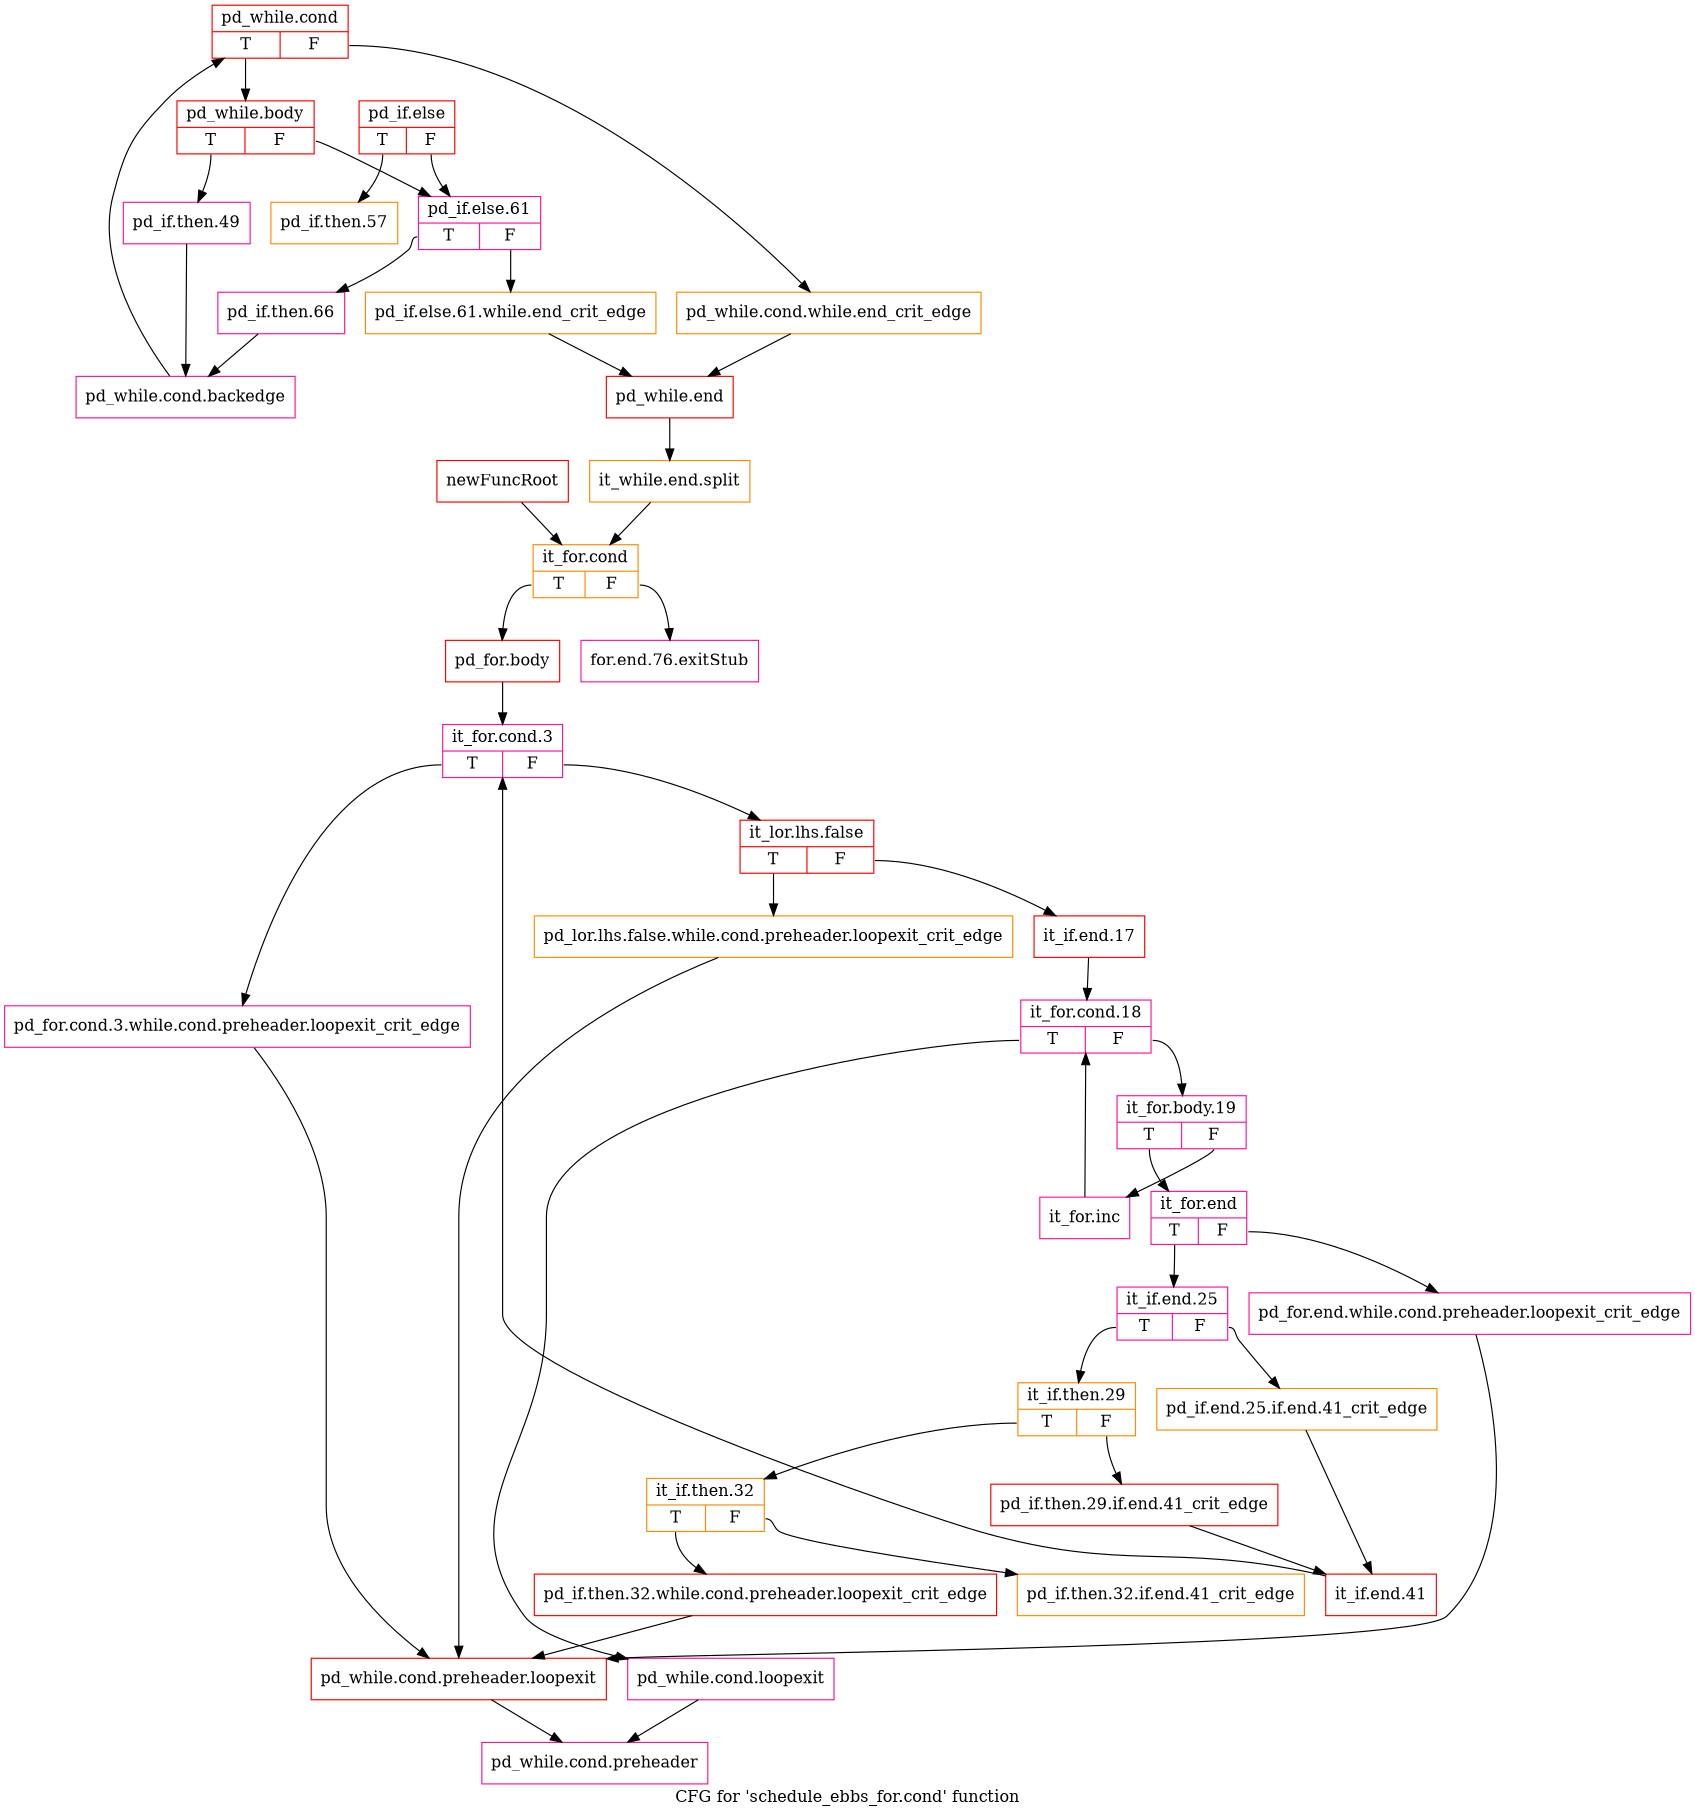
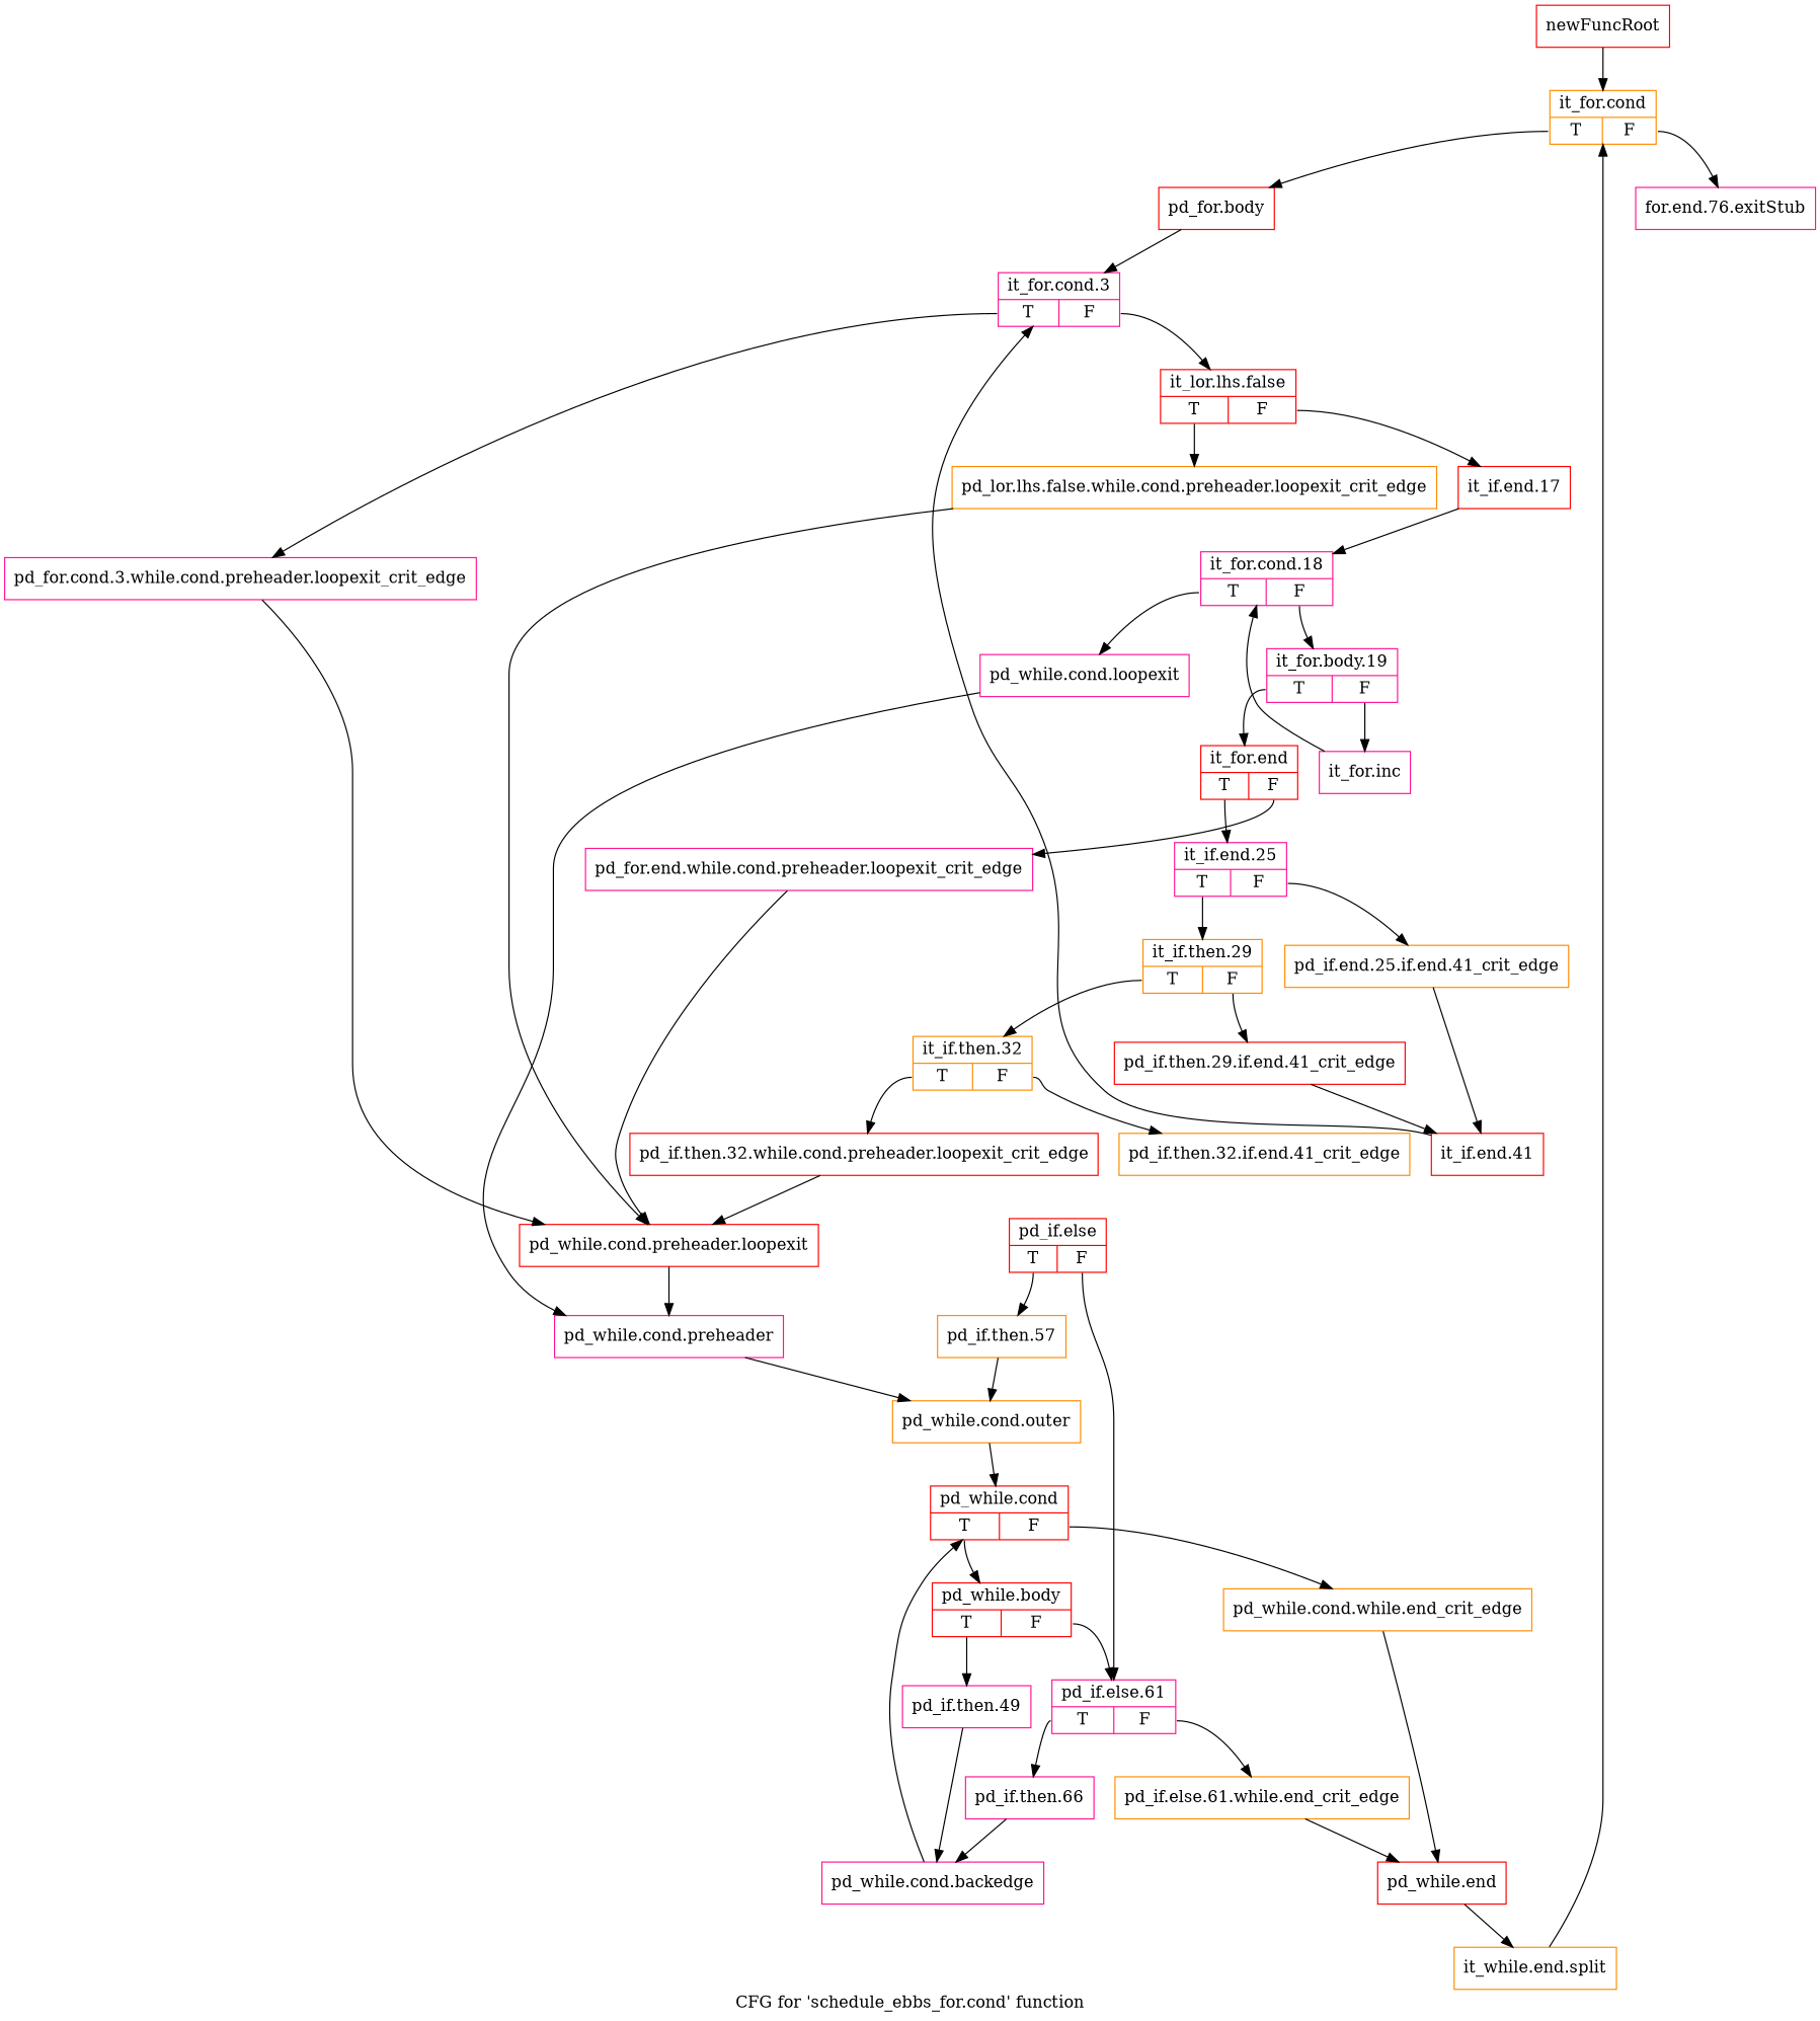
  digraph {
    label="CFG for 'schedule_ebbs_for.cond' function"
    node [color=deeppink shape=record]
    n1 [color=red label="{newFuncRoot}"]
    n2 [color=darkorange label="{it_for.cond|{<s0>T|<s1>F}}"]
    n3 [label="{for.end.76.exitStub}"]
    n4 [color=red label="{pd_for.body}"]
    n5 [label="{it_for.cond.3|{<s0>T|<s1>F}}"]
    n6 [label="{pd_for.cond.3.while.cond.preheader.loopexit_crit_edge}"]
    n7 [color=red label="{it_lor.lhs.false|{<s0>T|<s1>F}}"]
    n8 [color=red label="{pd_while.cond.preheader.loopexit}"]
    n9 [color=darkorange label="{pd_lor.lhs.false.while.cond.preheader.loopexit_crit_edge}"]
    n10 [color=red label="{it_if.end.17}"]
    n11 [label="{pd_while.cond.preheader}"]
    n12 [label="{it_for.cond.18|{<s0>T|<s1>F}}"]
    n13 [label="{pd_while.cond.loopexit}"]
    n14 [label="{it_for.body.19|{<s0>T|<s1>F}}"]
-   n15 [label="{it_for.end|{<s0>T|<s1>F}}"]
+   n15 [color=red label="{it_for.end|{<s0>T|<s1>F}}"]
    n16 [label="{it_for.inc}"]
+   n17 [color=darkorange label="{pd_while.cond.outer}"]
    n18 [label="{it_if.end.25|{<s0>T|<s1>F}}"]
    n19 [label="{pd_for.end.while.cond.preheader.loopexit_crit_edge}"]
    n20 [color=darkorange label="{it_if.then.29|{<s0>T|<s1>F}}"]
    n21 [color=darkorange label="{pd_if.end.25.if.end.41_crit_edge}"]
    n22 [color=darkorange label="{it_if.then.32|{<s0>T|<s1>F}}"]
    n23 [color=red label="{pd_if.then.29.if.end.41_crit_edge}"]
    n24 [color=red label="{it_if.end.41}"]
    n25 [color=red label="{pd_if.then.32.while.cond.preheader.loopexit_crit_edge}"]
    n26 [color=darkorange label="{pd_if.then.32.if.end.41_crit_edge}"]
    n27 [color=red label="{pd_while.cond|{<s0>T|<s1>F}}"]
    n28 [color=red label="{pd_while.body|{<s0>T|<s1>F}}"]
    n29 [color=darkorange label="{pd_while.cond.while.end_crit_edge}"]
    n30 [label="{pd_if.then.49}"]
    n31 [label="{pd_if.else.61|{<s0>T|<s1>F}}"]
    n32 [color=red label="{pd_while.end}"]
    n33 [label="{pd_while.cond.backedge}"]
    n34 [color=red label="{pd_if.else|{<s0>T|<s1>F}}"]
    n35 [color=darkorange label="{pd_if.then.57}"]
    n36 [color=darkorange label="{it_while.end.split}"]
    n37 [label="{pd_if.then.66}"]
    n38 [color=darkorange label="{pd_if.else.61.while.end_crit_edge}"]
    n1 -> n2
    n2 -> n3 [tailport=s1]
    n2 -> n4 [tailport=s0]
    n4 -> n5
    n5 -> n6 [tailport=s0]
    n5 -> n7 [tailport=s1]
    n6 -> n8
    n7 -> n9 [tailport=s0]
    n7 -> n10 [tailport=s1]
    n8 -> n11
    n9 -> n8
    n10 -> n12
+   n11 -> n17
    n12 -> n13 [tailport=s0]
    n12 -> n14 [tailport=s1]
    n13 -> n11
    n14 -> n15 [tailport=s0]
    n14 -> n16 [tailport=s1]
    n15 -> n18 [tailport=s0]
    n15 -> n19 [tailport=s1]
    n16 -> n12
+   n17 -> n27
    n18 -> n20 [tailport=s0]
    n18 -> n21 [tailport=s1]
    n19 -> n8
    n20 -> n22 [tailport=s0]
    n20 -> n23 [tailport=s1]
    n21 -> n24
    n22 -> n25 [tailport=s0]
    n22 -> n26 [tailport=s1]
    n23 -> n24
    n24 -> n5
    n25 -> n8
    n27 -> n28 [tailport=s0]
    n27 -> n29 [tailport=s1]
    n28 -> n30 [tailport=s0]
    n28 -> n31 [tailport=s1]
    n29 -> n32
    n30 -> n33
    n31 -> n37 [tailport=s0]
    n31 -> n38 [tailport=s1]
    n32 -> n36
    n33 -> n27
    n34 -> n31 [tailport=s1]
    n34 -> n35 [tailport=s0]
+   n35 -> n17
    n36 -> n2
    n37 -> n33
    n38 -> n32
  }
